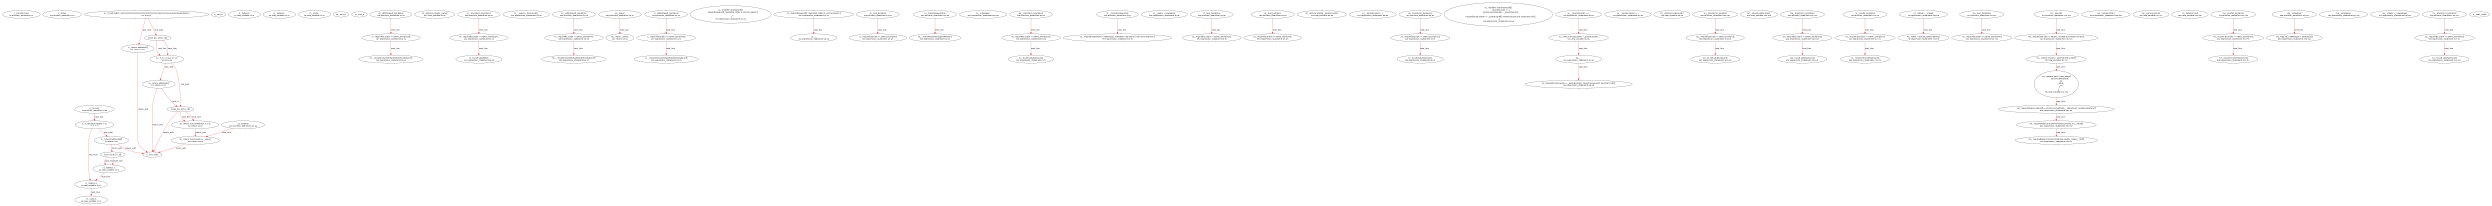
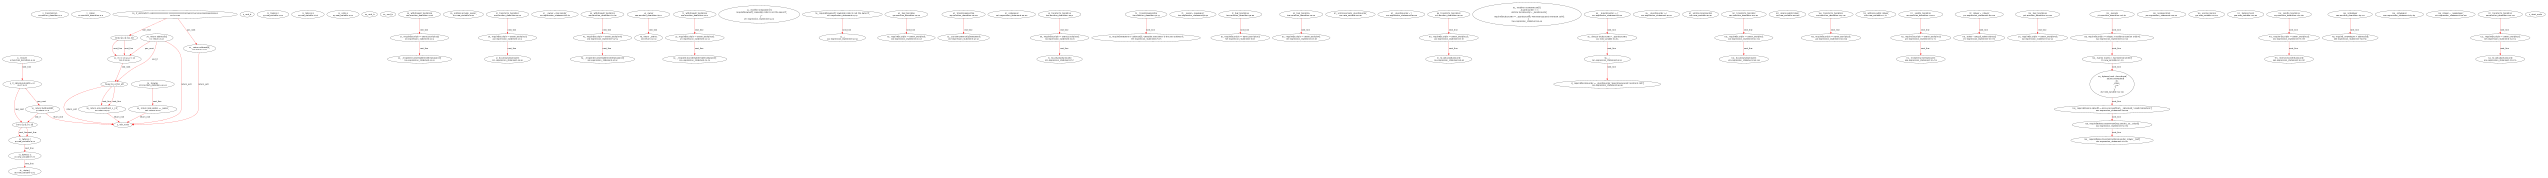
  digraph {
    fontname="Fira Sans"
    node [fontname="Fira Sans" type_label=expression_statement]
    edge [color=red controlflow_type=next_line edge_type=CFG_edge fontname="Fira Sans"]
    n1 [label="2_ transferFrom\n13-function_definition-3-3" type_label=function_definition]
    n2 [label="5_ signer\n35-function_definition-6-6" type_label=function_definition]
    n3 [label="8_ recover\n47-function_definition-9-28" type_label=function_definition]
    n4 [label="9_ if_signature.length != 65\n64-if-10-12" type_label=if]
    n5 [label="10_ return (address(0));\n71-return-11-11" type_label=return]
    "(1011, (9, 8), (11, 9))" [type_label=""]
    n7 [label="0_ exit_node" type_label=exit]
    n8 [label="12_ bytes32 r;\n76-new_variable-13-13" type_label=new_variable]
    n9 [label="9_ end_if" type_label=end_if]
    n10 [label="13_ bytes32 s;\n81-new_variable-14-14" type_label=new_variable]
    n11 [label="14_ uint8 v;\n86-new_variable-15-15" type_label=new_variable]
    n12 [label="12_ bytes32 r\n77-new_variable-13-13" type_label=new_variable]
    n13 [label="13_ bytes32 s\n82-new_variable-14-14" type_label=new_variable]
    n14 [label="14_ uint8 v\n87-new_variable-15-15" type_label=new_variable]
    n15 [label="20_ if_uint256(s) > 0x7FFFFFFFFFFFFFFFFFFFFFFFFFFFFFFF5D576E7357A4501DDFE92F46681B20A0\n131-if-21-23" type_label=if]
    n16 [label="21_ return address(0);\n138-return-22-22" type_label=return]
    "(1078, (20, 8), (22, 9))" [type_label=""]
    n18 [label="23_ if_v != 27 && v != 28\n142-if-24-26" type_label=if]
    n19 [label="20_ end_if" type_label=end_if]
    n20 [label="24_ return address(0);\n151-return-25-25" type_label=return]
    "(1089, (23, 8), (25, 9))" [type_label=""]
    n22 [label="26_ return ecrecover(hash, v, r, s);\n155-return-27-27" type_label=return]
    n23 [label="23_ end_if" type_label=end_if]
    n24 [label="30_ withdrawAll_txorigin38\n169-function_definition-31-34" type_label=function_definition]
    n25 [label="31_ require(tx.origin == owner_txorigin38);\n181-expression_statement-32-32"]
    n26 [label="32_ _recipient.transfer(address(this).balance);\n190-expression_statement-33-33"]
    n27 [label="34_ address private _owner;\n201-new_variable-35-35" type_label=new_variable]
    n28 [label="35_ transferTo_txorigin31\n206-function_definition-36-39" type_label=function_definition]
    n29 [label="36_ require(tx.origin == owner_txorigin31);\n222-expression_statement-37-37"]
-   n30 [label="37_ to.call.value(the);\n231-expression_statement-38-38"]
+   n30 [label="37_ to.call.value(amount);\n231-expression_statement-38-38"]
    n31 [label="41_ _owner = msg.sender;\n252-expression_statement-42-42"]
    n32 [label="44_ withdrawAll_txorigin14\n266-function_definition-45-48" type_label=function_definition]
    n33 [label="45_ require(tx.origin == owner_txorigin14);\n278-expression_statement-46-46"]
    n34 [label="46_ _recipient.transfer(address(this).balance);\n287-expression_statement-47-47"]
    n35 [label="48_ owner\n298-function_definition-49-51" type_label=function_definition]
    n36 [label="49_ return _owner;\n307-return-50-50" type_label=return]
    n37 [label="51_ withdrawAll_txorigin30\n309-function_definition-52-55" type_label=function_definition]
    n38 [label="52_ require(tx.origin == owner_txorigin30);\n321-expression_statement-53-53"]
    n39 [label="53_ _recipient.transfer(address(this).balance);\n330-expression_statement-54-54"]
    n40 [label="55_ modifier onlyOwner() {\n        require(isOwner(), \"Ownable: caller is not the owner\");\n        _;\n    }\n341-expression_statement-56-59"]
    n41 [label="56_ require(isOwner(), \"Ownable: caller is not the owner\");\n344-expression_statement-57-57"]
    n42 [label="57_ _;\n353-expression_statement-58-58"]
    n43 [label="59_ isOwner\n355-function_definition-60-62" type_label=function_definition]
    n44 [label="60_ return msg.sender == _owner;\n364-return-61-61" type_label=return]
    n45 [label="62_ bug_txorigin8\n370-function_definition-63-65" type_label=function_definition]
    n46 [label="63_ require(tx.origin == owner_txorigin8);\n378-expression_statement-64-64"]
    n47 [label="65_ transferOwnership\n387-function_definition-66-68" type_label=function_definition]
    n48 [label="66_ _transferOwnership(newOwner);\n397-expression_statement-67-67"]
    n49 [label="65_ onlyOwner\n394-expression_statement-66-66"]
    n50 [label="68_ transferTo_txorigin39\n402-function_definition-69-72" type_label=function_definition]
    n51 [label="69_ require(tx.origin == owner_txorigin39);\n418-expression_statement-70-70"]
    n52 [label="70_ to.call.value(amount);\n427-expression_statement-71-71"]
    n53 [label="72_ _transferOwnership\n436-function_definition-73-77" type_label=function_definition]
    n54 [label="73_ require(newOwner != address(0), \"Ownable: new owner is the zero address\");\n444-expression_statement-74-74"]
    n55 [label="75_ _owner = newOwner;\n462-expression_statement-76-76"]
    n56 [label="77_ bug_txorigin36\n466-function_definition-78-80" type_label=function_definition]
    n57 [label="78_ require(tx.origin == owner_txorigin36);\n474-expression_statement-79-79"]
    n58 [label="82_ bug_txorigin4\n486-function_definition-83-85" type_label=function_definition]
    n59 [label="83_ require(tx.origin == owner_txorigin4);\n494-expression_statement-84-84"]
    n60 [label="85_ uint256 private _guardCounter;\n503-new_variable-86-86" type_label=new_variable]
    n61 [label="87_ _guardCounter = 1;\n510-expression_statement-88-88"]
    n62 [label="89_ transferTo_txorigin35\n514-function_definition-90-93" type_label=function_definition]
    n63 [label="90_ require(tx.origin == owner_txorigin35);\n530-expression_statement-91-91"]
    n64 [label="91_ to.call.value(amount);\n539-expression_statement-92-92"]
    n65 [label="93_ modifier nonReentrant() {\n        _guardCounter += 1;\n        uint256 localCounter = _guardCounter;\n        _;\n        require(localCounter == _guardCounter, \"ReentrancyGuard: reentrant call\");\n    }\n548-expression_statement-94-99"]
    n66 [label="94_ _guardCounter += 1;\n551-expression_statement-95-95"]
    n67 [label="95_ uint256 localCounter = _guardCounter;\n555-new_variable-96-96" type_label=new_variable]
    n68 [label="96_ _;\n561-expression_statement-97-97"]
    n69 [label="94_ _guardCounter += 1\n552-expression_statement-95-95"]
    n70 [label="97_ require(localCounter == _guardCounter, \"ReentrancyGuard: reentrant call\");\n563-expression_statement-98-98"]
    n71 [label="95_ uint256 localCounter\n556-new_variable-96-96" type_label=new_variable]
    n72 [label="101_ transferTo_txorigin7\n582-function_definition-102-105" type_label=function_definition]
    n73 [label="102_ require(tx.origin == owner_txorigin7);\n598-expression_statement-103-103"]
    n74 [label="103_ to.call.value(amount);\n607-expression_statement-104-104"]
    n75 [label="105_ IERC20 public token;\n616-new_variable-106-106" type_label=new_variable]
    n76 [label="106_ transferTo_txorigin23\n622-function_definition-107-110" type_label=function_definition]
    n77 [label="107_ require(tx.origin == owner_txorigin23);\n638-expression_statement-108-108"]
-   n78 [label="108_ to.call.value(amount);\n647-expression_statement-109-109"]
+   n79 [label="110_ address public relayer;\n656-new_variable-111-111" type_label=new_variable]
    n80 [label="111_ sendto_txorigin13\n661-function_definition-112-115" type_label=function_definition]
    n81 [label="112_ require (tx.origin == owner_txorigin13);\n677-expression_statement-113-113"]
    n82 [label="113_ receiver.transfer(amount);\n686-expression_statement-114-114"]
    n83 [label="117_ relayer = _relayer;\n713-expression_statement-118-118"]
    n84 [label="118_ token = IERC20(_tokenAddress);\n717-expression_statement-119-119"]
    n85 [label="120_ bug_txorigin40\n724-function_definition-121-123" type_label=function_definition]
    n86 [label="121_ require(tx.origin == owner_txorigin40);\n732-expression_statement-122-122"]
    n87 [label="123_ execute\n741-function_definition-124-142" type_label=function_definition]
    n88 [label="129_ require(tx.origin == relayer, \"Invalid transaction origin\");\n763-expression_statement-130-130"]
    n89 [label="130_ Marmo marmo = Marmo(msg.sender);\n775-new_variable-131-131" type_label=new_variable]
    n90 [label="128_ nonReentrant\n759-expression_statement-129-129"]
    n91 [label="131_ bytes32 hash = keccak256(\n            abi.encodePacked(\n                _to,\n                _value,\n                _fee\n            )\n        );\n787-new_variable-132-138" type_label=new_variable]
    n92 [label="138_ require(marmo.signer() == ECDSA.recover(hash, _signature), \"Invalid signature\");\n805-expression_statement-139-139"]
    n93 [label="120_ Marmo marmo\n776-new_variable-131-131" type_label=new_variable]
    n94 [label="139_ require(token.transferFrom(msg.sender, _to, _value));\n825-expression_statement-140-140"]
    n95 [label="131_ bytes32 hash\n788-new_variable-132-132" type_label=new_variable]
    n96 [label="140_ require(token.transferFrom(msg.sender, relayer, _fee));\n841-expression_statement-141-141"]
    n97 [label="142_ sendto_txorigin33\n857-function_definition-143-146" type_label=function_definition]
    n98 [label="143_ require (tx.origin == owner_txorigin33);\n873-expression_statement-144-144"]
    n99 [label="144_ receiver.transfer(amount);\n882-expression_statement-145-145"]
    n100 [label="146_ setRelayer\n889-function_definition-147-151" type_label=function_definition]
    n101 [label="147_ require(_newRelayer != address(0));\n899-expression_statement-148-148"]
    n102 [label="146_ onlyOwner\n895-expression_statement-147-147"]
    n103 [label="149_ relayer = _newRelayer;\n914-expression_statement-150-150"]
    n104 [label="151_ transferTo_txorigin27\n918-function_definition-152-155" type_label=function_definition]
    n105 [label="152_ require(tx.origin == owner_txorigin27);\n934-expression_statement-153-153"]
    n106 [label="153_ to.call.value(amount);\n943-expression_statement-154-154"]
    n107 [label="0_ start_node" type_label=start]
    n3 -> n4 [label=next_line]
    n4 -> n5 [controlflow_type=pos_next label=pos_next]
-   n4 -> n10 [controlflow_type=neg_next label=neg_next]
-   n5 -> "(1011, (9, 8), (11, 9))" [controlflow_type=end_if label=return_exit]
+   n4 -> "(1011, (9, 8), (11, 9))" [controlflow_type=neg_next label=neg_next]
+   n5 -> "(1011, (9, 8), (11, 9))" [controlflow_type=end_if label=end_if]
    n5 -> n7 [controlflow_type=return_exit label=return_exit]
    "(1011, (9, 8), (11, 9))" -> n8 [label=next_line]
    "(1011, (9, 8), (11, 9))" -> n8 [label=next_line]
    n8 -> n10 [label=next_line]
    n10 -> n11 [label=next_line]
    n15 -> n16 [controlflow_type=pos_next label=pos_next]
    n15 -> "(1078, (20, 8), (22, 9))" [controlflow_type=neg_next label=neg_next]
    n16 -> n7 [controlflow_type=return_exit label=return_exit]
    "(1078, (20, 8), (22, 9))" -> n18 [label=next_line]
    "(1078, (20, 8), (22, 9))" -> n18 [label=next_line]
-   n18 -> n20 [controlflow_type=pos_next label=pos_next]
+   n20 -> n18 [controlflow_type=pos_next label=pos_next]
    n18 -> "(1089, (23, 8), (25, 9))" [controlflow_type=neg_next label=neg_next]
    n20 -> n7 [controlflow_type=return_exit label=return_exit]
    n20 -> "(1089, (23, 8), (25, 9))" [controlflow_type=end_if label=end_if]
    "(1089, (23, 8), (25, 9))" -> n7 [controlflow_type=return_exit label=return_exit]
    "(1089, (23, 8), (25, 9))" -> n22 [label=next_line]
    "(1089, (23, 8), (25, 9))" -> n22 [label=next_line]
-   n22 -> n44 [controlflow_type=return_exit label=return_exit]
+   n22 -> n7 [controlflow_type=return_exit label=return_exit]
    n24 -> n25 [label=next_line]
    n25 -> n26 [label=next_line]
    n28 -> n29 [label=next_line]
    n29 -> n30 [label=next_line]
    n32 -> n33 [label=next_line]
    n33 -> n34 [label=next_line]
    n35 -> n36 [label=next_line]
    n37 -> n38 [label=next_line]
    n38 -> n39 [label=next_line]
    n41 -> n42 [label=next_line]
    n43 -> n44 [label=next_line]
    n44 -> n7 [controlflow_type=return_exit label=return_exit]
    n45 -> n46 [label=next_line]
    n47 -> n48 [label=next_line]
    n50 -> n51 [label=next_line]
    n51 -> n52 [label=next_line]
    n53 -> n54 [label=next_line]
    n56 -> n57 [label=next_line]
    n58 -> n59 [label=next_line]
    n62 -> n63 [label=next_line]
    n63 -> n64 [label=next_line]
    n66 -> n67 [label=next_line]
    n67 -> n68 [label=next_line]
    n68 -> n70 [label=next_line]
    n72 -> n73 [label=next_line]
    n73 -> n74 [label=next_line]
    n76 -> n77 [label=next_line]
-   n77 -> n78 [label=next_line]
    n80 -> n81 [label=next_line]
    n81 -> n82 [label=next_line]
    n83 -> n84 [label=next_line]
    n85 -> n86 [label=next_line]
    n87 -> n88 [label=next_line]
    n88 -> n89 [label=next_line]
    n89 -> n91 [label=next_line]
    n91 -> n92 [label=next_line]
    n92 -> n94 [label=next_line]
    n94 -> n96 [label=next_line]
    n97 -> n98 [label=next_line]
    n98 -> n99 [label=next_line]
    n100 -> n101 [label=next_line]
    n104 -> n105 [label=next_line]
    n105 -> n106 [label=next_line]
  }
